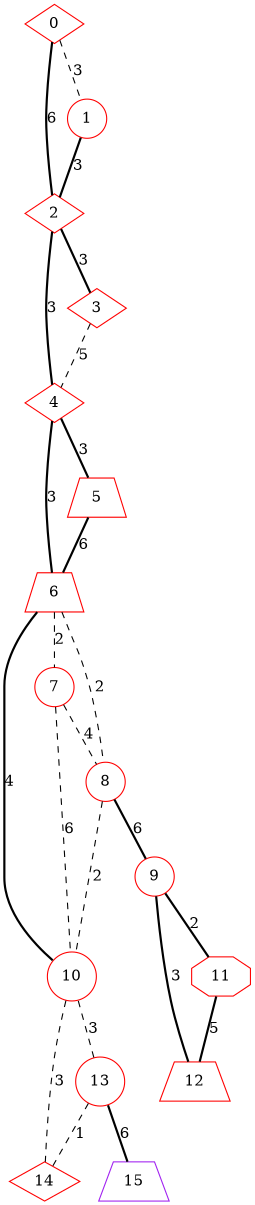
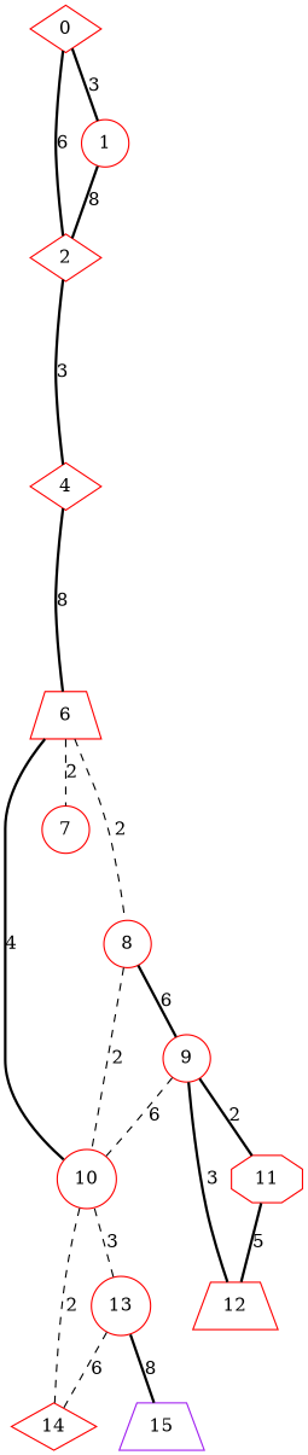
  graph {
    node [color=red shape=circle weight=1]
    edge [style=bold]
    0 [shape=diamond]
    1
    2 [shape=diamond]
-   3 [shape=diamond]
    4 [shape=diamond]
-   5 [shape=trapezium]
    6 [shape=trapezium]
    7
    8
    10
    9
    13
    14 [shape=diamond]
    11 [shape=octagon]
    12 [shape=trapezium]
    15 [color=purple shape=trapezium weight=4]
-   0 -- 1 [label=3 style=dashed]
+   0 -- 1 [label=3]
    0 -- 2 [label=6]
-   1 -- 2 [label=3]
-   2 -- 3 [label=3]
+   1 -- 2 [label=8]
    2 -- 4 [label=3]
-   3 -- 4 [label=5 style=dashed]
-   4 -- 5 [label=3]
-   4 -- 6 [label=3]
-   5 -- 6 [label=6]
+   4 -- 6 [label=8]
    6 -- 7 [label=2 style=dashed]
    6 -- 8 [label=2 style=dashed]
    6 -- 10 [label=4]
-   7 -- 8 [label=4 style=dashed]
-   7 -- 10 [label=6 style=dashed]
+   9 -- 10 [label=6 style=dashed]
    8 -- 10 [label=2 style=dashed]
    8 -- 9 [label=6]
    10 -- 13 [label=3 style=dashed]
-   10 -- 14 [label=3 style=dashed]
+   10 -- 14 [label=2 style=dashed]
    9 -- 11 [label=2]
    9 -- 12 [label=3]
-   13 -- 14 [label=1 style=dashed]
-   13 -- 15 [label=6]
+   13 -- 14 [label=6 style=dashed]
+   13 -- 15 [label=8]
    11 -- 12 [label=5]
  }
